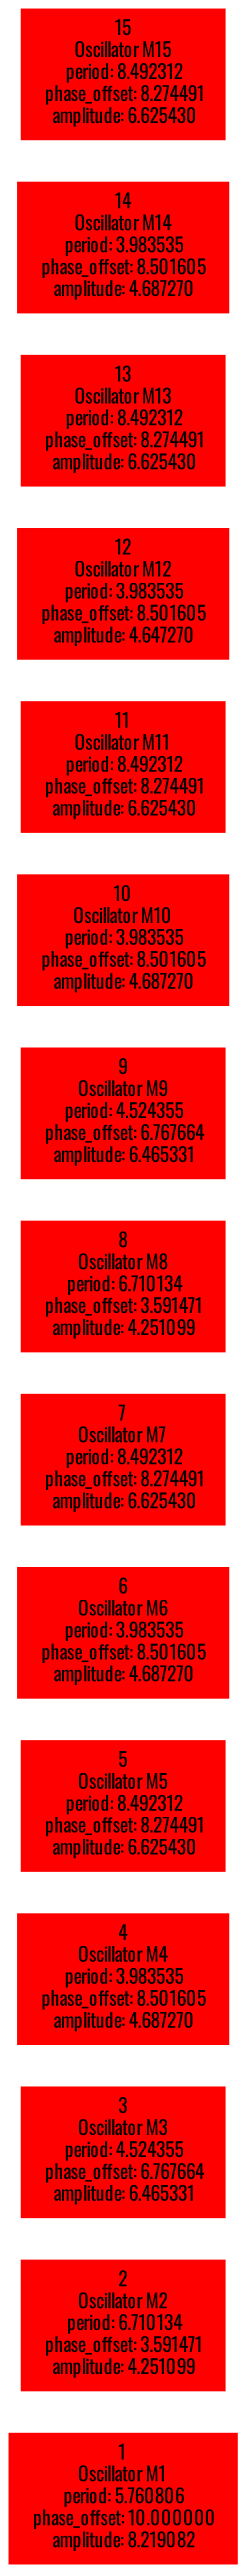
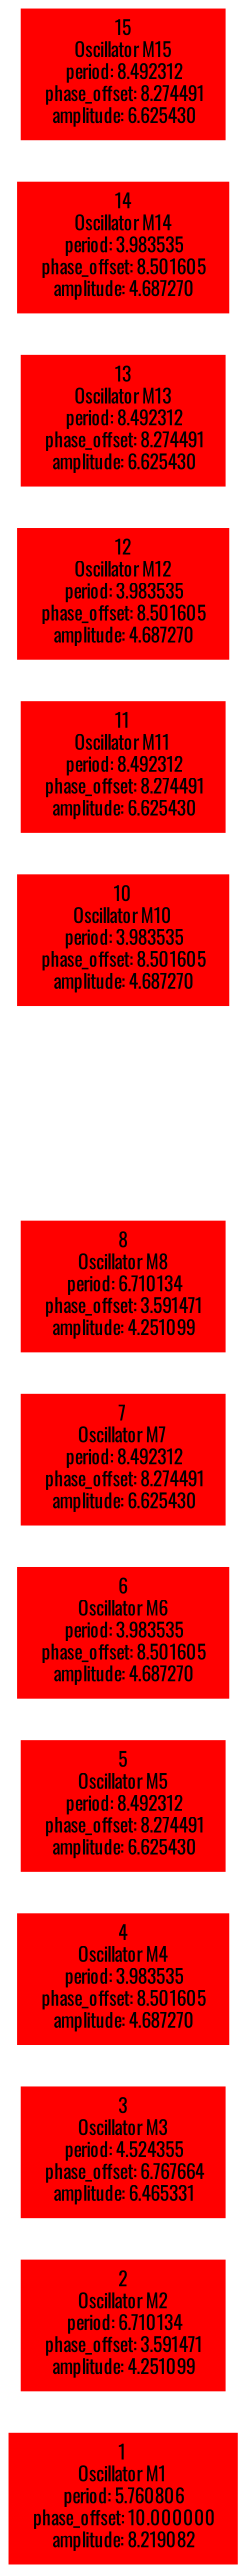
  digraph {
    forcelabels=true
    rankdir=LR
    fontname=Oswald
    node [color=red fontsize=8 shape=box style=filled fontname=Oswald]
    n1 [label=<1<BR />Oscillator M1<BR /> period: 5.760806<BR /> phase_offset: 10.000000<BR /> amplitude: 8.219082>]
    n2 [label=<2<BR />Oscillator M2<BR /> period: 6.710134<BR /> phase_offset: 3.591471<BR /> amplitude: 4.251099>]
    n3 [label=<3<BR />Oscillator M3<BR /> period: 4.524355<BR /> phase_offset: 6.767664<BR /> amplitude: 6.465331>]
    n4 [label=<4<BR />Oscillator M4<BR /> period: 3.983535<BR /> phase_offset: 8.501605<BR /> amplitude: 4.687270>]
    n5 [label=<5<BR />Oscillator M5<BR /> period: 8.492312<BR /> phase_offset: 8.274491<BR /> amplitude: 6.625430>]
    n6 [label=<6<BR />Oscillator M6<BR /> period: 3.983535<BR /> phase_offset: 8.501605<BR /> amplitude: 4.687270>]
    n7 [label=<7<BR />Oscillator M7<BR /> period: 8.492312<BR /> phase_offset: 8.274491<BR /> amplitude: 6.625430>]
    n8 [label=<8<BR />Oscillator M8<BR /> period: 6.710134<BR /> phase_offset: 3.591471<BR /> amplitude: 4.251099>]
-   n9 [label=<9<BR />Oscillator M9<BR /> period: 4.524355<BR /> phase_offset: 6.767664<BR /> amplitude: 6.465331>]
    n10 [label=<10<BR />Oscillator M10<BR /> period: 3.983535<BR /> phase_offset: 8.501605<BR /> amplitude: 4.687270>]
    n11 [label=<11<BR />Oscillator M11<BR /> period: 8.492312<BR /> phase_offset: 8.274491<BR /> amplitude: 6.625430>]
-   n12 [label=<12<BR />Oscillator M12<BR /> period: 3.983535<BR /> phase_offset: 8.501605<BR /> amplitude: 4.647270>]
+   n12 [label=<12<BR />Oscillator M12<BR /> period: 3.983535<BR /> phase_offset: 8.501605<BR /> amplitude: 4.687270>]
    n13 [label=<13<BR />Oscillator M13<BR /> period: 8.492312<BR /> phase_offset: 8.274491<BR /> amplitude: 6.625430>]
    n14 [label=<14<BR />Oscillator M14<BR /> period: 3.983535<BR /> phase_offset: 8.501605<BR /> amplitude: 4.687270>]
    n15 [label=<15<BR />Oscillator M15<BR /> period: 8.492312<BR /> phase_offset: 8.274491<BR /> amplitude: 6.625430>]
  }
